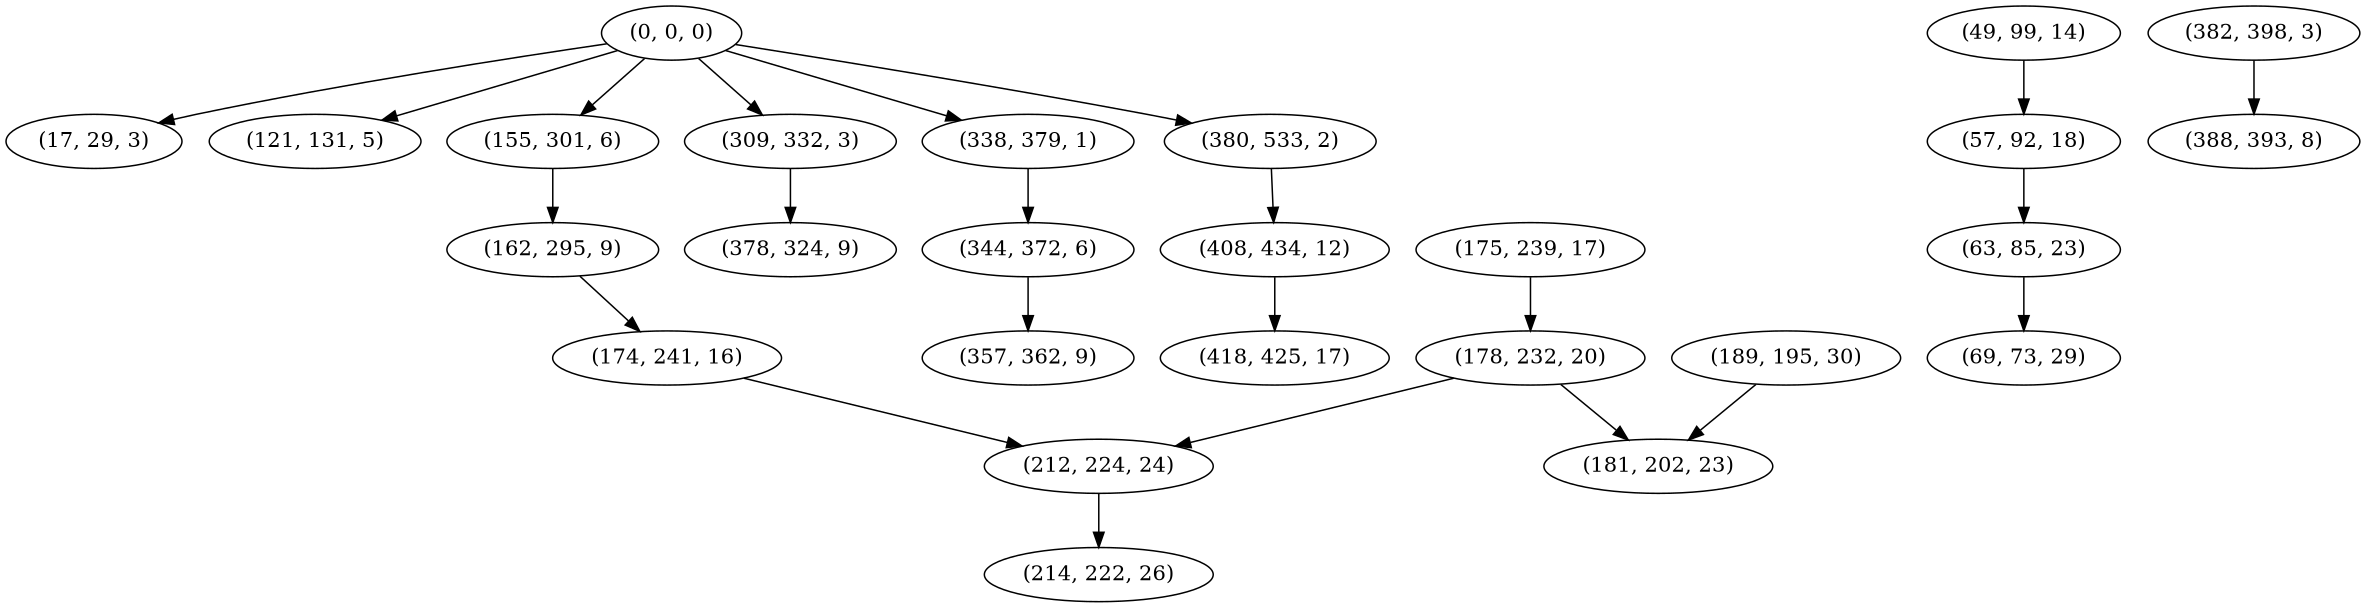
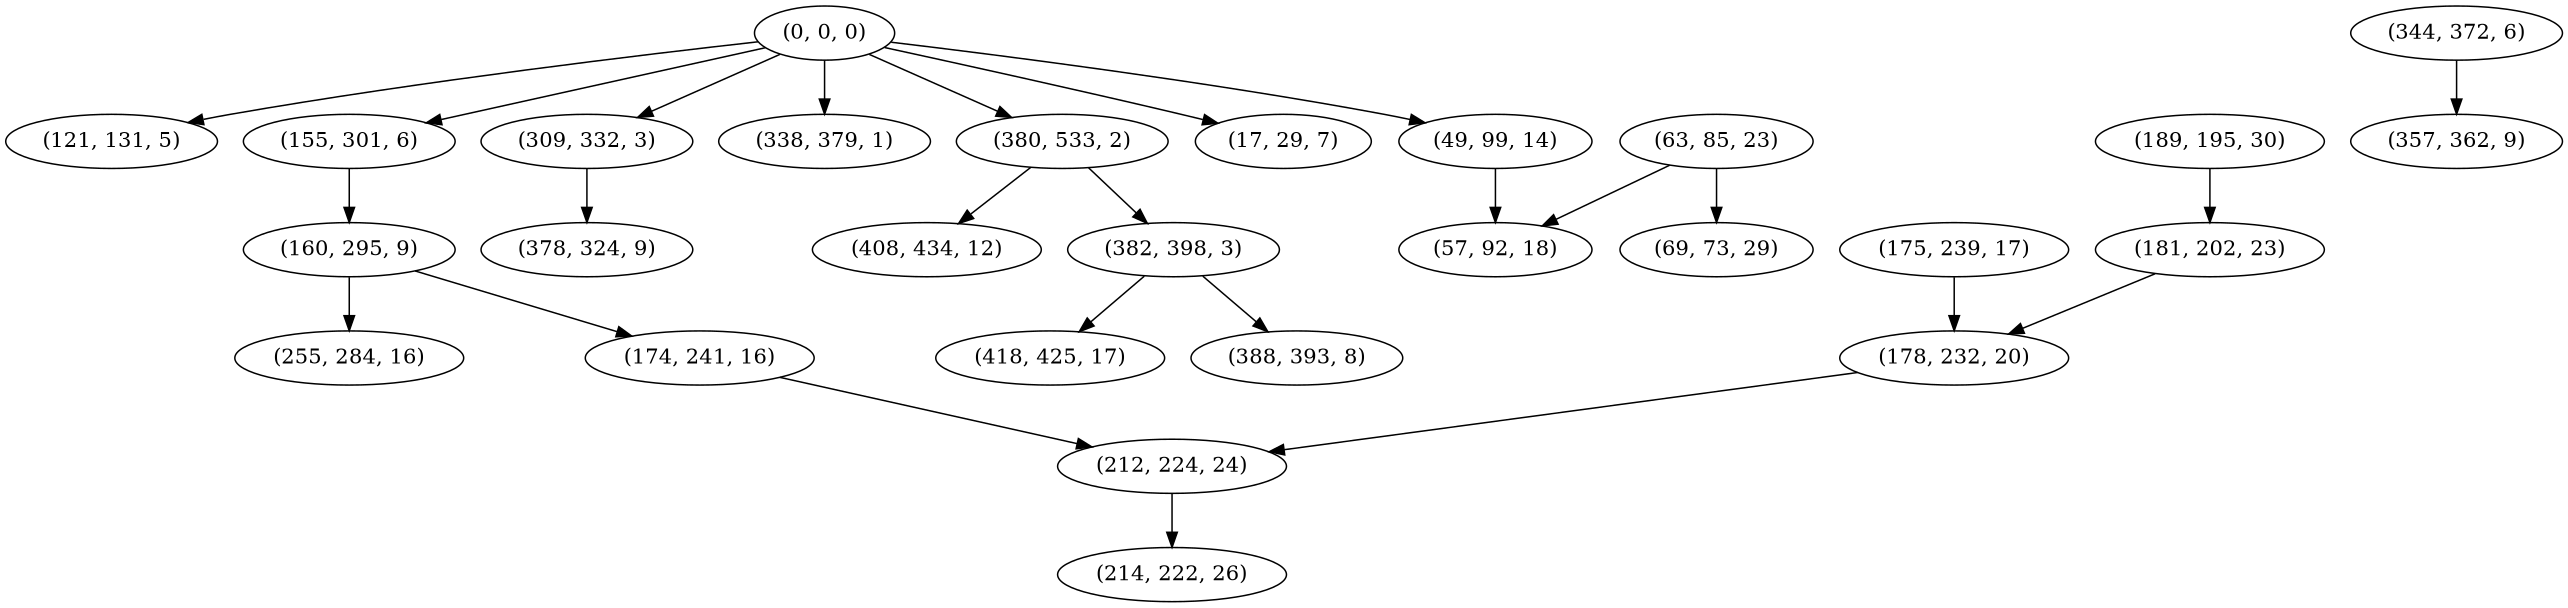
  digraph {
    "(0, 0, 0)"
-   "(17, 29, 7)" [label="(17, 29, 3)"]
+   "(17, 29, 7)"
    "(49, 99, 14)"
    "(121, 131, 5)"
    "(155, 301, 6)"
    "(309, 332, 3)"
    n7 [label="(338, 379, 1)"]
    "(380, 533, 2)"
    "(57, 92, 18)"
-   "(162, 295, 9)"
+   "(162, 295, 9)" [label="(160, 295, 9)"]
    n11 [label="(378, 324, 9)"]
    "(344, 372, 6)"
    "(382, 398, 3)"
    "(408, 434, 12)"
    "(63, 85, 23)"
    "(69, 73, 29)"
    "(174, 241, 16)"
+   "(255, 284, 16)"
    "(212, 224, 24)"
    "(175, 239, 17)"
    "(178, 232, 20)"
    "(181, 202, 23)"
    n23 [label="(214, 222, 26)"]
    "(189, 195, 30)"
    "(357, 362, 9)"
    "(388, 393, 8)"
    "(418, 425, 17)"
    "(0, 0, 0)" -> "(17, 29, 7)"
+   "(0, 0, 0)" -> "(49, 99, 14)"
    "(0, 0, 0)" -> "(121, 131, 5)"
    "(0, 0, 0)" -> "(155, 301, 6)"
    "(0, 0, 0)" -> "(309, 332, 3)"
    "(0, 0, 0)" -> n7
    "(0, 0, 0)" -> "(380, 533, 2)"
    "(49, 99, 14)" -> "(57, 92, 18)"
    "(155, 301, 6)" -> "(162, 295, 9)"
    "(309, 332, 3)" -> n11
-   n7 -> "(344, 372, 6)"
+   "(380, 533, 2)" -> "(382, 398, 3)"
    "(380, 533, 2)" -> "(408, 434, 12)"
-   "(57, 92, 18)" -> "(63, 85, 23)"
+   "(63, 85, 23)" -> "(57, 92, 18)"
    "(162, 295, 9)" -> "(174, 241, 16)"
+   "(162, 295, 9)" -> "(255, 284, 16)"
    "(344, 372, 6)" -> "(357, 362, 9)"
    "(382, 398, 3)" -> "(388, 393, 8)"
-   "(408, 434, 12)" -> "(418, 425, 17)"
+   "(382, 398, 3)" -> "(418, 425, 17)"
    "(63, 85, 23)" -> "(69, 73, 29)"
    "(174, 241, 16)" -> "(212, 224, 24)"
    "(212, 224, 24)" -> n23
    "(175, 239, 17)" -> "(178, 232, 20)"
    "(178, 232, 20)" -> "(212, 224, 24)"
-   "(178, 232, 20)" -> "(181, 202, 23)"
+   "(181, 202, 23)" -> "(178, 232, 20)"
    "(189, 195, 30)" -> "(181, 202, 23)"
  }
